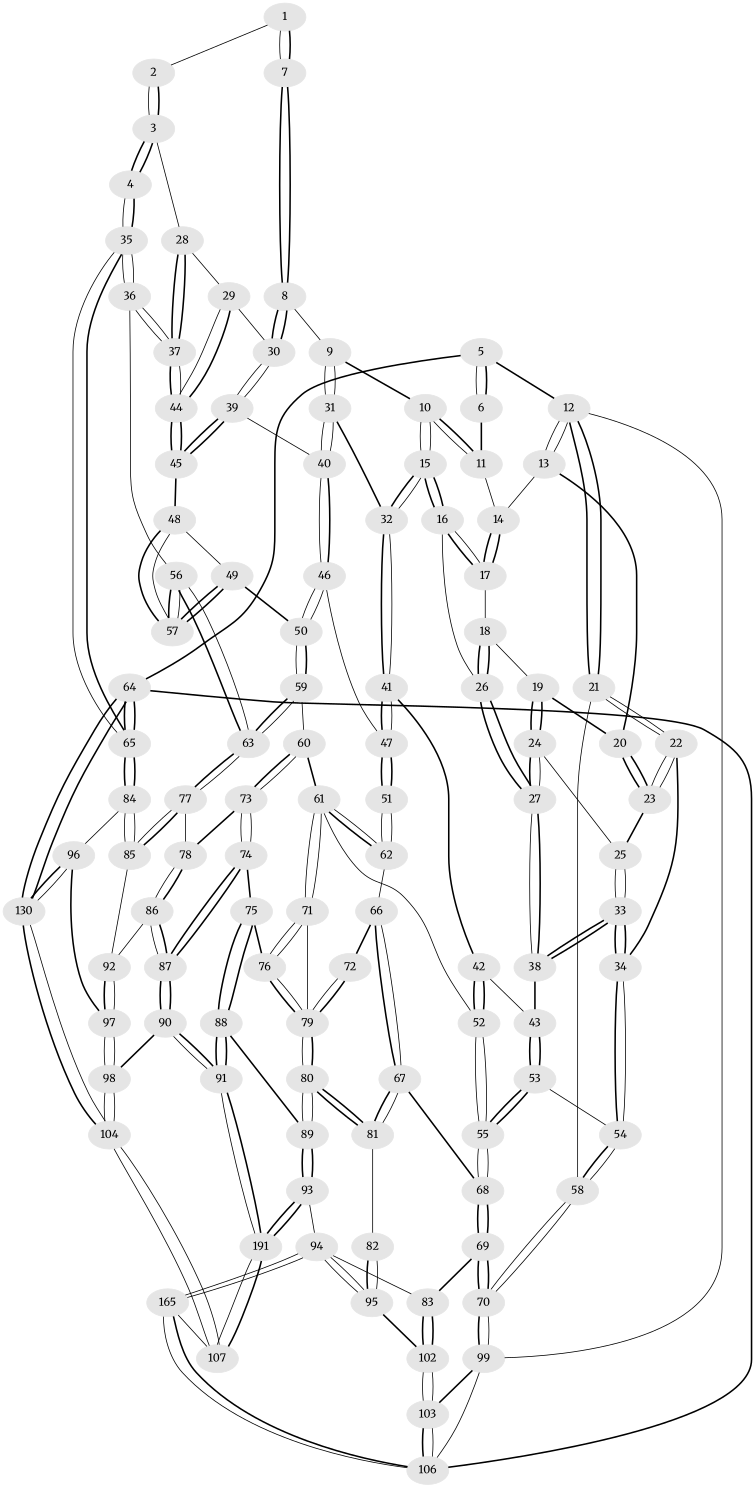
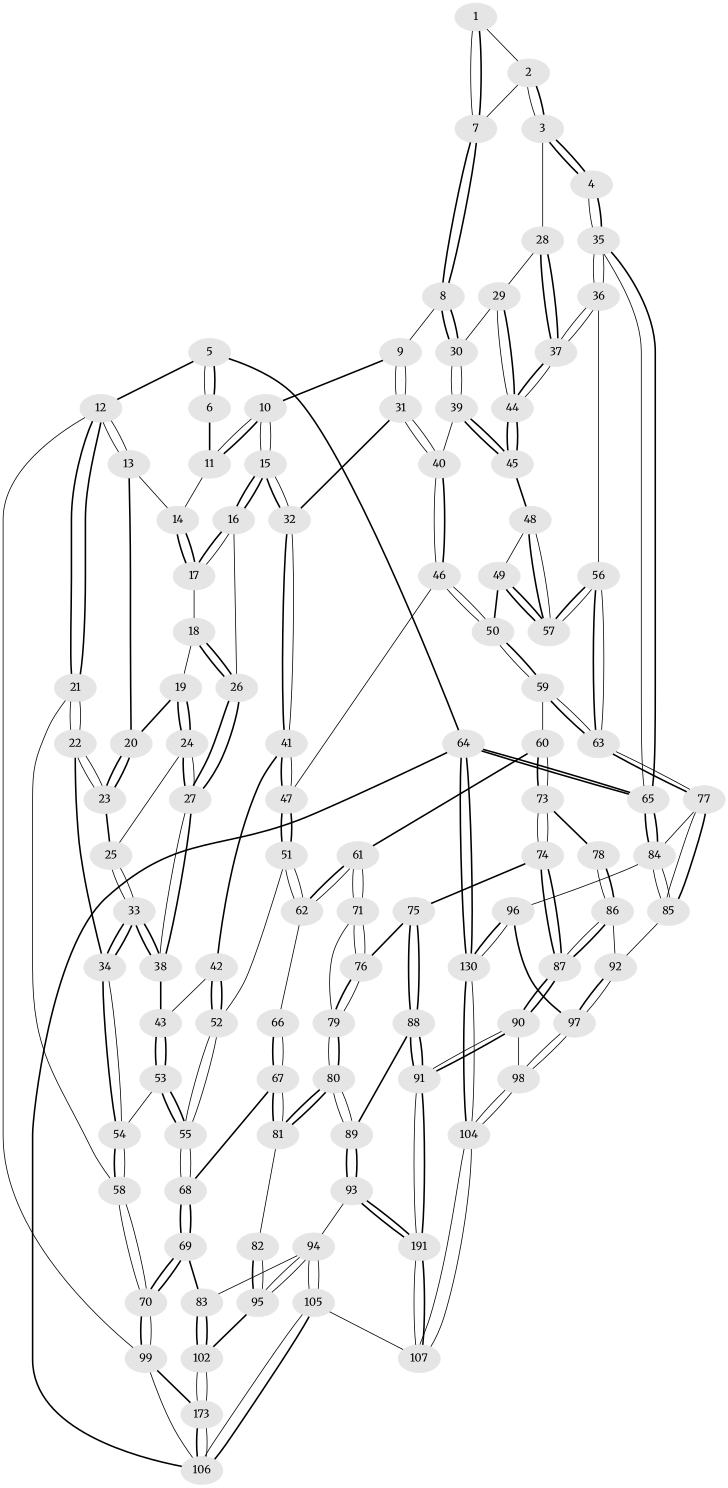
  graph {
    fontname=Merriweather
    node [color=gray90 fontname=Merriweather style=filled]
    edge [fontname=Merriweather style=bold]
    1
    2
    7
    3
    8
    4
    28
    35
    29
    37
    5
    6
    12
    64
    36
    65
    11
    13
    21
    99
    n21 [label=130]
    106
    14
    9
    30
    10
    31
    39
    15
    32
    40
    16
    17
    20
    22
    58
-   103
+   103 [label=173]
    23
    18
    26
    41
    27
    19
    24
    25
    34
    70
    54
    33
    38
    43
    44
    45
    46
    42
    47
    56
    84
    57
    63
    53
    48
    50
    52
    51
    55
    49
    59
    62
    60
    66
    68
    69
    77
    61
    73
    71
    74
    78
    76
    79
    67
-   72
    85
    104
    96
    81
    82
    83
    102
    80
    75
    87
    86
    88
    90
    89
    91
    92
    93
    95
    97
    98
    n104 [label=191]
    94
    107
-   105 [label=165]
+   105
    1 -- 2 [style=solid]
    1 -- 7 [style=solid]
    1 -- 7
+   2 -- 7 [style=solid]
    2 -- 3 [style=solid]
    2 -- 3
    7 -- 8
    7 -- 8
    3 -- 4
    3 -- 4
    3 -- 28 [style=solid]
    8 -- 9 [style=solid]
    8 -- 30
    8 -- 30
    4 -- 35 [style=solid]
    4 -- 35
    28 -- 29 [style=solid]
    28 -- 37
    28 -- 37
    35 -- 36 [style=solid]
    35 -- 36 [style=solid]
    35 -- 65 [style=solid]
    35 -- 65
    29 -- 30 [style=solid]
    29 -- 44 [style=solid]
    29 -- 44
    37 -- 44
    37 -- 44 [style=solid]
    5 -- 6 [style=solid]
    5 -- 6
    5 -- 12
    5 -- 64
    6 -- 11
    12 -- 13 [style=solid]
    12 -- 13 [style=solid]
    12 -- 21
    12 -- 21
    12 -- 99 [style=solid]
    64 -- 65
    64 -- 65
    64 -- n21
    64 -- n21
    64 -- 106
    36 -- 37 [style=solid]
    36 -- 37 [style=solid]
    36 -- 56 [style=solid]
    65 -- 84
    65 -- 84
    11 -- 14 [style=solid]
    13 -- 14 [style=solid]
    13 -- 20
    21 -- 22 [style=solid]
    21 -- 22 [style=solid]
    21 -- 58 [style=solid]
    99 -- 106 [style=solid]
    99 -- 103
    n21 -- 104
    n21 -- 104 [style=solid]
    14 -- 17
    14 -- 17
    9 -- 10
    9 -- 31 [style=solid]
    9 -- 31 [style=solid]
    30 -- 39 [style=solid]
    30 -- 39 [style=solid]
    10 -- 11 [style=solid]
    10 -- 11
    10 -- 15 [style=solid]
    10 -- 15 [style=solid]
    31 -- 32
    31 -- 40 [style=solid]
    31 -- 40 [style=solid]
    39 -- 40 [style=solid]
    39 -- 45
    39 -- 45
    15 -- 32
    15 -- 32 [style=solid]
    15 -- 16
    15 -- 16
    32 -- 41
    32 -- 41 [style=solid]
    40 -- 46 [style=solid]
    40 -- 46
    16 -- 17
    16 -- 17 [style=solid]
    16 -- 26 [style=solid]
    17 -- 18 [style=solid]
    20 -- 23
    20 -- 23
    22 -- 23 [style=solid]
    22 -- 23 [style=solid]
    22 -- 34
    58 -- 70 [style=solid]
    58 -- 70 [style=solid]
    103 -- 106
    103 -- 106 [style=solid]
    23 -- 25
    18 -- 26
    18 -- 26
    18 -- 19 [style=solid]
    26 -- 27
    26 -- 27
    41 -- 42
    41 -- 47
    41 -- 47 [style=solid]
    27 -- 38 [style=solid]
    27 -- 38
    19 -- 20
    19 -- 24
    19 -- 24
    24 -- 27
    24 -- 27 [style=solid]
    24 -- 25 [style=solid]
    25 -- 33 [style=solid]
    25 -- 33 [style=solid]
    34 -- 54
    34 -- 54 [style=solid]
    70 -- 99
    70 -- 99 [style=solid]
    54 -- 58
    54 -- 58 [style=solid]
    33 -- 34
    33 -- 34
    33 -- 38
    33 -- 38
    38 -- 43
    43 -- 53
    43 -- 53
    44 -- 45
    44 -- 45
    45 -- 48
    46 -- 47 [style=solid]
    46 -- 50 [style=solid]
    46 -- 50 [style=solid]
    42 -- 43 [style=solid]
    42 -- 52
    42 -- 52
    47 -- 51
    47 -- 51
    56 -- 57
    56 -- 57 [style=solid]
    56 -- 63
    56 -- 63 [style=solid]
    84 -- 85 [style=solid]
    84 -- 85 [style=solid]
    84 -- 96 [style=solid]
    63 -- 77
    63 -- 77 [style=solid]
    53 -- 54 [style=solid]
    53 -- 55
    53 -- 55
    48 -- 57
    48 -- 57 [style=solid]
    48 -- 49 [style=solid]
    50 -- 59 [style=solid]
    50 -- 59
    52 -- 55 [style=solid]
    52 -- 55 [style=solid]
-   61 -- 52 [style=solid]
+   51 -- 52 [style=solid]
    51 -- 62 [style=solid]
    51 -- 62 [style=solid]
    55 -- 68 [style=solid]
    55 -- 68 [style=solid]
    49 -- 57
    49 -- 57
    49 -- 50
    59 -- 63
    59 -- 63 [style=solid]
    59 -- 60 [style=solid]
    62 -- 66 [style=solid]
    60 -- 61
    60 -- 73
    60 -- 73 [style=solid]
    66 -- 67
    66 -- 67 [style=solid]
-   66 -- 72
    68 -- 69
    68 -- 69
    69 -- 70
    69 -- 70
    69 -- 83
-   77 -- 78 [style=solid]
+   77 -- 84 [style=solid]
    77 -- 85 [style=solid]
    77 -- 85
    61 -- 62
    61 -- 62 [style=solid]
    61 -- 71 [style=solid]
    61 -- 71 [style=solid]
    73 -- 74 [style=solid]
    73 -- 74 [style=solid]
    73 -- 78
    71 -- 76 [style=solid]
    71 -- 76 [style=solid]
    71 -- 79 [style=solid]
    74 -- 75
    74 -- 87
    74 -- 87
    78 -- 86 [style=solid]
    78 -- 86
    76 -- 79
    76 -- 79 [style=solid]
    79 -- 80 [style=solid]
    79 -- 80
    67 -- 68
    67 -- 81
    67 -- 81 [style=solid]
-   72 -- 79 [style=solid]
-   72 -- 79
    85 -- 92 [style=solid]
    104 -- 107 [style=solid]
    104 -- 107 [style=solid]
    96 -- n21
    96 -- n21 [style=solid]
    96 -- 97
    81 -- 82 [style=solid]
    82 -- 95
    82 -- 95 [style=solid]
    83 -- 102
    83 -- 102
    102 -- 103 [style=solid]
    102 -- 103 [style=solid]
    80 -- 81
    80 -- 81
    80 -- 89 [style=solid]
    80 -- 89 [style=solid]
    75 -- 76
    75 -- 88
    75 -- 88
    87 -- 90
    87 -- 90
    86 -- 87 [style=solid]
    86 -- 87
    86 -- 92 [style=solid]
    88 -- 89
    88 -- 91
    88 -- 91
    90 -- 91 [style=solid]
    90 -- 91
-   90 -- 98
+   90 -- 98 [style=solid]
    89 -- 93
    89 -- 93
    91 -- n104 [style=solid]
    91 -- n104
    92 -- 97
    92 -- 97 [style=solid]
    93 -- n104
    93 -- n104
    93 -- 94 [style=solid]
    95 -- 102
    97 -- 98 [style=solid]
    97 -- 98 [style=solid]
    98 -- 104 [style=solid]
    98 -- 104 [style=solid]
    n104 -- 107 [style=solid]
    n104 -- 107
    94 -- 83 [style=solid]
    94 -- 95 [style=solid]
    94 -- 95 [style=solid]
    94 -- 105 [style=solid]
    94 -- 105 [style=solid]
    105 -- 106 [style=solid]
    105 -- 106
    105 -- 107 [style=solid]
  }
